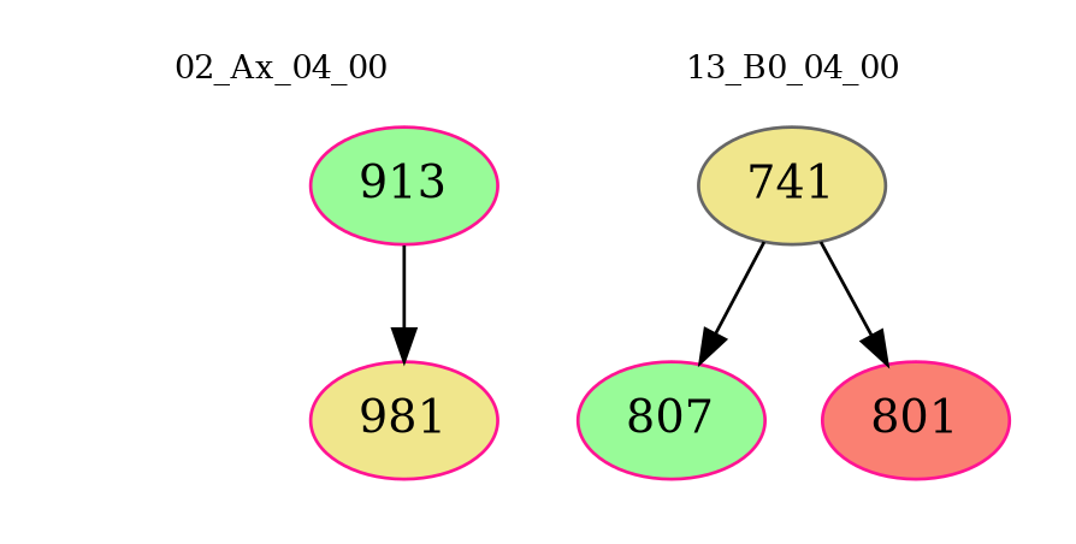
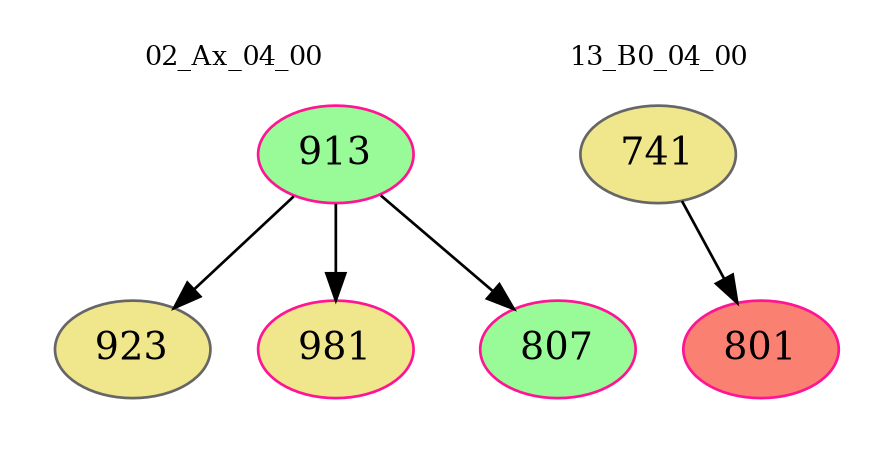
  digraph {
    node [color=deeppink fillcolor=khaki style=filled]
    edge [color=black]
    n1 [fillcolor=palegreen label=913]
+   n2 [color=gray40 label=923]
    n3 [label=981]
    n4 [color=gray40 label=741]
    n5 [fillcolor=salmon label=801]
    n6 [fillcolor=palegreen label=807]
    subgraph cluster_1 {
      color=white
      fontsize=10
      label="02_Ax_04_00"
      n1
+     n2
      n3
    }
    subgraph cluster_2 {
      color=white
      fontsize=10
      label="13_B0_04_00"
      n4
      n5
      n6
    }
+   n1 -> n2
    n1 -> n3
    n4 -> n5
-   n4 -> n6
+   n1 -> n6
  }
